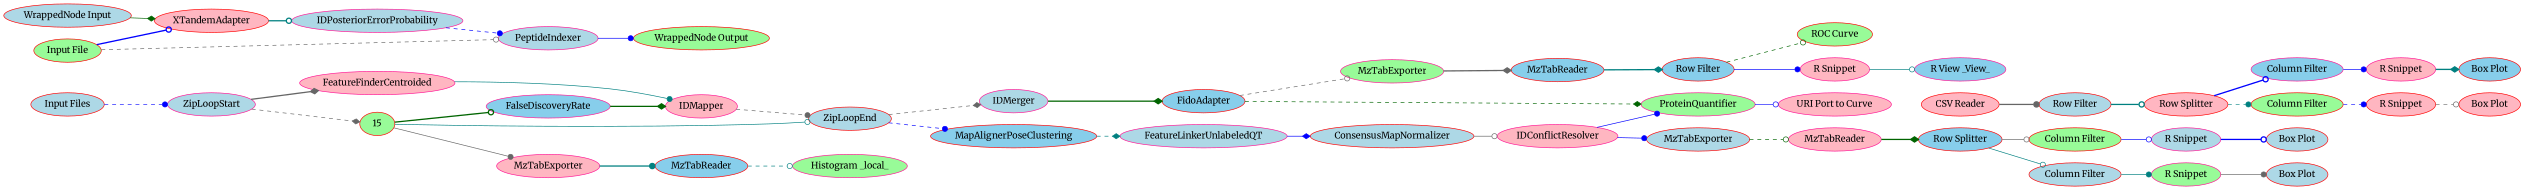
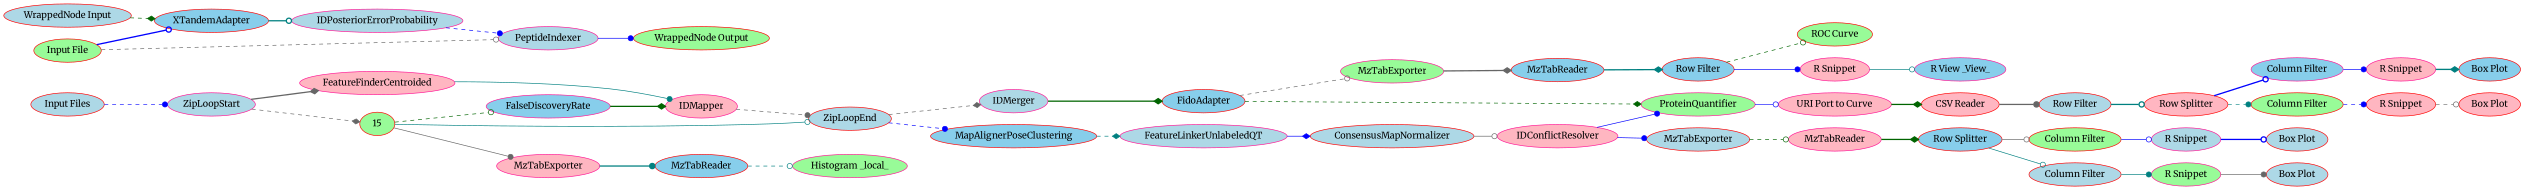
  digraph {
    fontname=Merriweather
    rankdir=LR
    node [color=red fillcolor=lightblue fontname=Merriweather style=filled]
    edge [arrowhead=odot color=blue fontname=Merriweather style=solid]
    n1 [color=deeppink label=ZipLoopStart]
    n2 [color=deeppink fillcolor=lightpink label=FeatureFinderCentroided]
    n3 [fillcolor=palegreen label=15]
    n4 [color=deeppink fillcolor=lightpink label=IDMapper]
    n5 [label=ZipLoopEnd]
    n6 [color=deeppink fillcolor=skyblue label=FalseDiscoveryRate]
    n7 [color=deeppink fillcolor=lightpink label=MzTabExporter]
    n8 [color=deeppink label=IDMerger]
    n9 [fillcolor=skyblue label=MapAlignerPoseClustering]
    n10 [fillcolor=skyblue label=FidoAdapter]
    n11 [color=deeppink label=FeatureLinkerUnlabeledQT]
    n12 [fillcolor=palegreen label="Input File"]
-   n13 [fillcolor=lightpink label=XTandemAdapter]
+   n13 [fillcolor=skyblue label=XTandemAdapter]
    n14 [color=deeppink label=PeptideIndexer]
    n15 [color=deeppink label=IDPosteriorErrorProbability]
    n16 [fillcolor=palegreen label="WrappedNode Output"]
    n17 [label="WrappedNode Input"]
    n18 [fillcolor=skyblue label="Row Splitter"]
    n19 [fillcolor=palegreen label="Column Filter"]
    n20 [label="Column Filter"]
    n21 [color=deeppink label="R Snippet"]
    n22 [color=deeppink fillcolor=palegreen label="R Snippet"]
    n23 [label="Box Plot"]
    n24 [label="Box Plot"]
    n25 [fillcolor=lightpink label="CSV Reader"]
    n26 [label="Row Filter"]
    n27 [fillcolor=lightpink label="Row Splitter"]
    n28 [color=deeppink fillcolor=lightpink label="URI Port to Curve"]
    n29 [color=deeppink fillcolor=skyblue label="Column Filter"]
    n30 [fillcolor=palegreen label="Column Filter"]
    n31 [fillcolor=skyblue label="Row Filter"]
    n32 [fillcolor=palegreen label="ROC Curve"]
    n33 [color=deeppink fillcolor=lightpink label="R Snippet"]
    n34 [color=deeppink fillcolor=skyblue label="R View _View_"]
    n35 [color=deeppink fillcolor=palegreen label=MzTabExporter]
    n36 [color=deeppink fillcolor=palegreen label=ProteinQuantifier]
    n37 [fillcolor=skyblue label=MzTabReader]
    n38 [color=deeppink fillcolor=lightpink label="R Snippet"]
    n39 [fillcolor=lightpink label="R Snippet"]
    n40 [fillcolor=lightpink label="Box Plot"]
    n41 [fillcolor=skyblue label="Box Plot"]
    n42 [label=ConsensusMapNormalizer]
    n43 [color=deeppink fillcolor=lightpink label=IDConflictResolver]
    n44 [label=MzTabExporter]
    n45 [label="Input Files"]
    n46 [fillcolor=skyblue label=MzTabReader]
    n47 [color=deeppink fillcolor=palegreen label="Histogram _local_"]
    n48 [color=deeppink fillcolor=lightpink label=MzTabReader]
    n1 -> n2 [arrowhead=diamond color=gray40 style=bold]
    n1 -> n3 [arrowhead=diamond color=gray40 style=dashed]
    n2 -> n4 [arrowhead=dot color=teal]
    n3 -> n5 [color=teal]
-   n3 -> n6 [color=darkgreen style=bold]
+   n3 -> n6 [color=darkgreen style=dashed]
    n3 -> n7 [arrowhead=dot color=gray40]
    n4 -> n5 [arrowhead=dot color=gray40 style=dashed]
    n5 -> n8 [arrowhead=diamond color=gray40 style=dashed]
    n5 -> n9 [arrowhead=dot style=dashed]
    n6 -> n4 [arrowhead=diamond color=darkgreen style=bold]
    n7 -> n46 [arrowhead=dot color=teal style=bold]
    n8 -> n10 [arrowhead=diamond color=darkgreen style=bold]
    n9 -> n11 [arrowhead=diamond color=teal style=dashed]
    n10 -> n35 [color=gray40 style=dashed]
    n10 -> n36 [arrowhead=diamond color=darkgreen style=dashed]
    n11 -> n42 [arrowhead=diamond]
    n12 -> n13 [style=bold]
    n12 -> n14 [color=gray40 style=dashed]
    n13 -> n15 [color=teal style=bold]
    n14 -> n16 [arrowhead=dot]
    n15 -> n14 [arrowhead=dot style=dashed]
-   n17 -> n13 [arrowhead=diamond color=darkgreen]
+   n17 -> n13 [arrowhead=diamond color=darkgreen style=dashed]
    n18 -> n19 [color=gray40]
    n18 -> n20 [color=teal]
    n19 -> n21
    n20 -> n22 [arrowhead=dot color=teal]
    n21 -> n23 [style=bold]
    n22 -> n24 [arrowhead=dot color=gray40]
    n25 -> n26 [arrowhead=dot color=gray40 style=bold]
    n26 -> n27 [color=teal style=bold]
    n27 -> n29 [style=bold]
    n27 -> n30 [arrowhead=dot color=teal style=dashed]
+   n28 -> n25 [arrowhead=diamond color=darkgreen style=bold]
    n29 -> n38 [arrowhead=dot]
    n30 -> n39 [arrowhead=dot style=dashed]
    n31 -> n32 [color=darkgreen style=dashed]
    n31 -> n33 [arrowhead=dot]
    n33 -> n34 [color=teal]
    n35 -> n37 [arrowhead=diamond color=gray40 style=bold]
    n36 -> n28
    n37 -> n31 [arrowhead=diamond color=teal style=bold]
    n38 -> n41 [arrowhead=diamond color=teal style=bold]
    n39 -> n40 [color=gray40 style=dashed]
    n42 -> n43 [color=gray40]
    n43 -> n36 [arrowhead=dot]
    n43 -> n44 [arrowhead=dot]
    n44 -> n48 [color=darkgreen style=dashed]
    n45 -> n1 [arrowhead=dot style=dashed]
    n46 -> n47 [color=teal style=dashed]
    n48 -> n18 [arrowhead=diamond color=darkgreen style=bold]
  }
